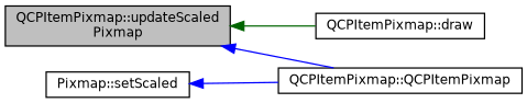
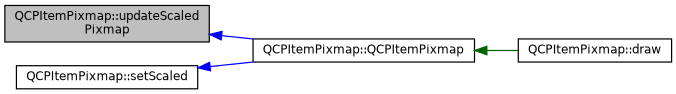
  digraph {
    rankdir=LR
    node [color=black fillcolor=white fontname=Helvetica fontsize=10 shape=record style=filled]
    edge [color=blue dir=back fontname=Helvetica fontsize=10 labelfontname=Helvetica labelfontsize=10 style=solid]
    n1 [fillcolor=grey75 fontcolor=black height=0.2 label="QCPItemPixmap::updateScaled\lPixmap" width=0.4]
    n2 [height=0.2 label="QCPItemPixmap::draw" width=0.4]
    n3 [height=0.2 label="QCPItemPixmap::QCPItemPixmap" width=0.4]
-   n4 [height=0.2 label="Pixmap::setScaled" width=0.4]
-   n1 -> n2 [color=darkgreen]
+   n4 [height=0.2 label="QCPItemPixmap::setScaled" width=0.4]
+   n3 -> n2 [color=darkgreen]
    n1 -> n3
    n4 -> n3
  }
